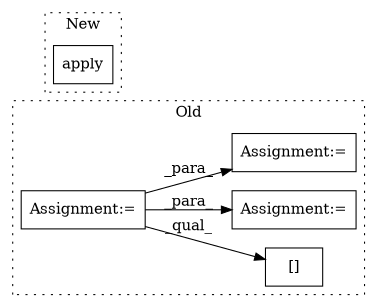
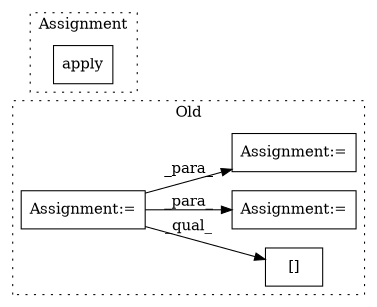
  digraph {
    rankdir=LR
    node [a=7 l=1 shape=box]
    n1 [a=2 l="5,1" label="[]" s="4490,4496"]
    n2 [l=7 label="Assignment:=" s=4161]
    n3 [label="Assignment:=" s=4621]
    n4 [label="Assignment:=" s=4462]
    n5 [a=32 l="6,1" label=apply s="6646,6681"]
    subgraph cluster_1 {
      label=Old
      style=dotted
      n1
      n2
      n3
      n4
    }
    subgraph cluster_2 {
-     label=New
+     label=Assignment
      style=dotted
      n5
    }
    n2 -> n1 [label=_qual_]
    n2 -> n3 [label=_para_]
    n2 -> n4 [label=_para_]
  }
